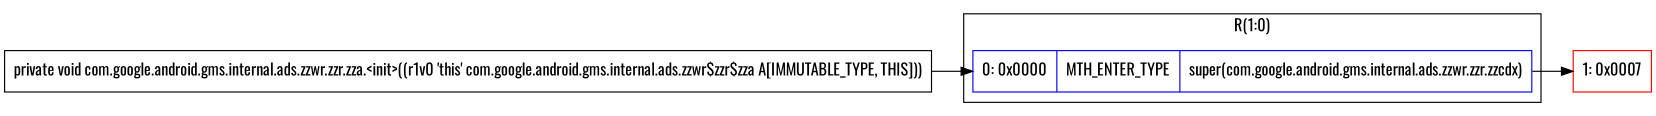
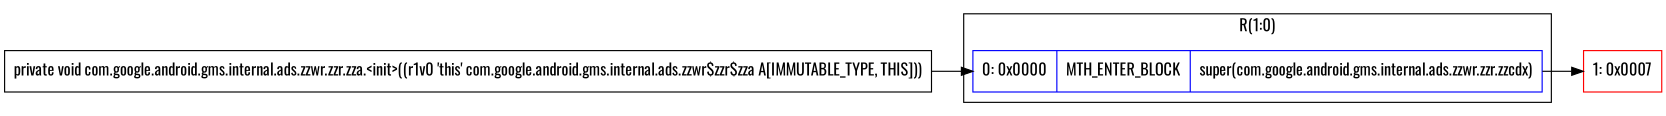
  digraph {
    rankdir=LR
    fontname=Oswald
    node [shape=record fontname=Oswald]
    edge [fontname=Oswald]
-   n1 [color=blue label="{0\:\ 0x0000|MTH_ENTER_TYPE\l|super(com.google.android.gms.internal.ads.zzwr.zzr.zzcdx)\l}"]
+   n1 [color=blue label="{0\:\ 0x0000|MTH_ENTER_BLOCK\l|super(com.google.android.gms.internal.ads.zzwr.zzr.zzcdx)\l}"]
    n2 [color=red label="{1\:\ 0x0007}"]
    n3 [label="{private void com.google.android.gms.internal.ads.zzwr.zzr.zza.\<init\>((r1v0 'this' com.google.android.gms.internal.ads.zzwr$zzr$zza A[IMMUTABLE_TYPE, THIS])) }"]
    subgraph cluster_1 {
      label="R(1:0)"
      n1
    }
    n1 -> n2
    n3 -> n1
  }
